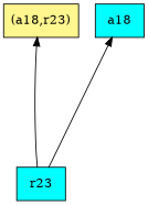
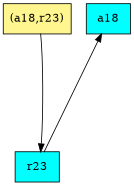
  digraph {
    rankdir=BT
    ranksep=2.0
    node [fillcolor=cyan shape=record style=filled]
    n1 [label="{a18}"]
    n2 [fillcolor=khaki1 label="{(a18,r23)}"]
    n3 [label="{r23}"]
-   n3 -> n2
+   n2 -> n3
    n3 -> n1
  }
